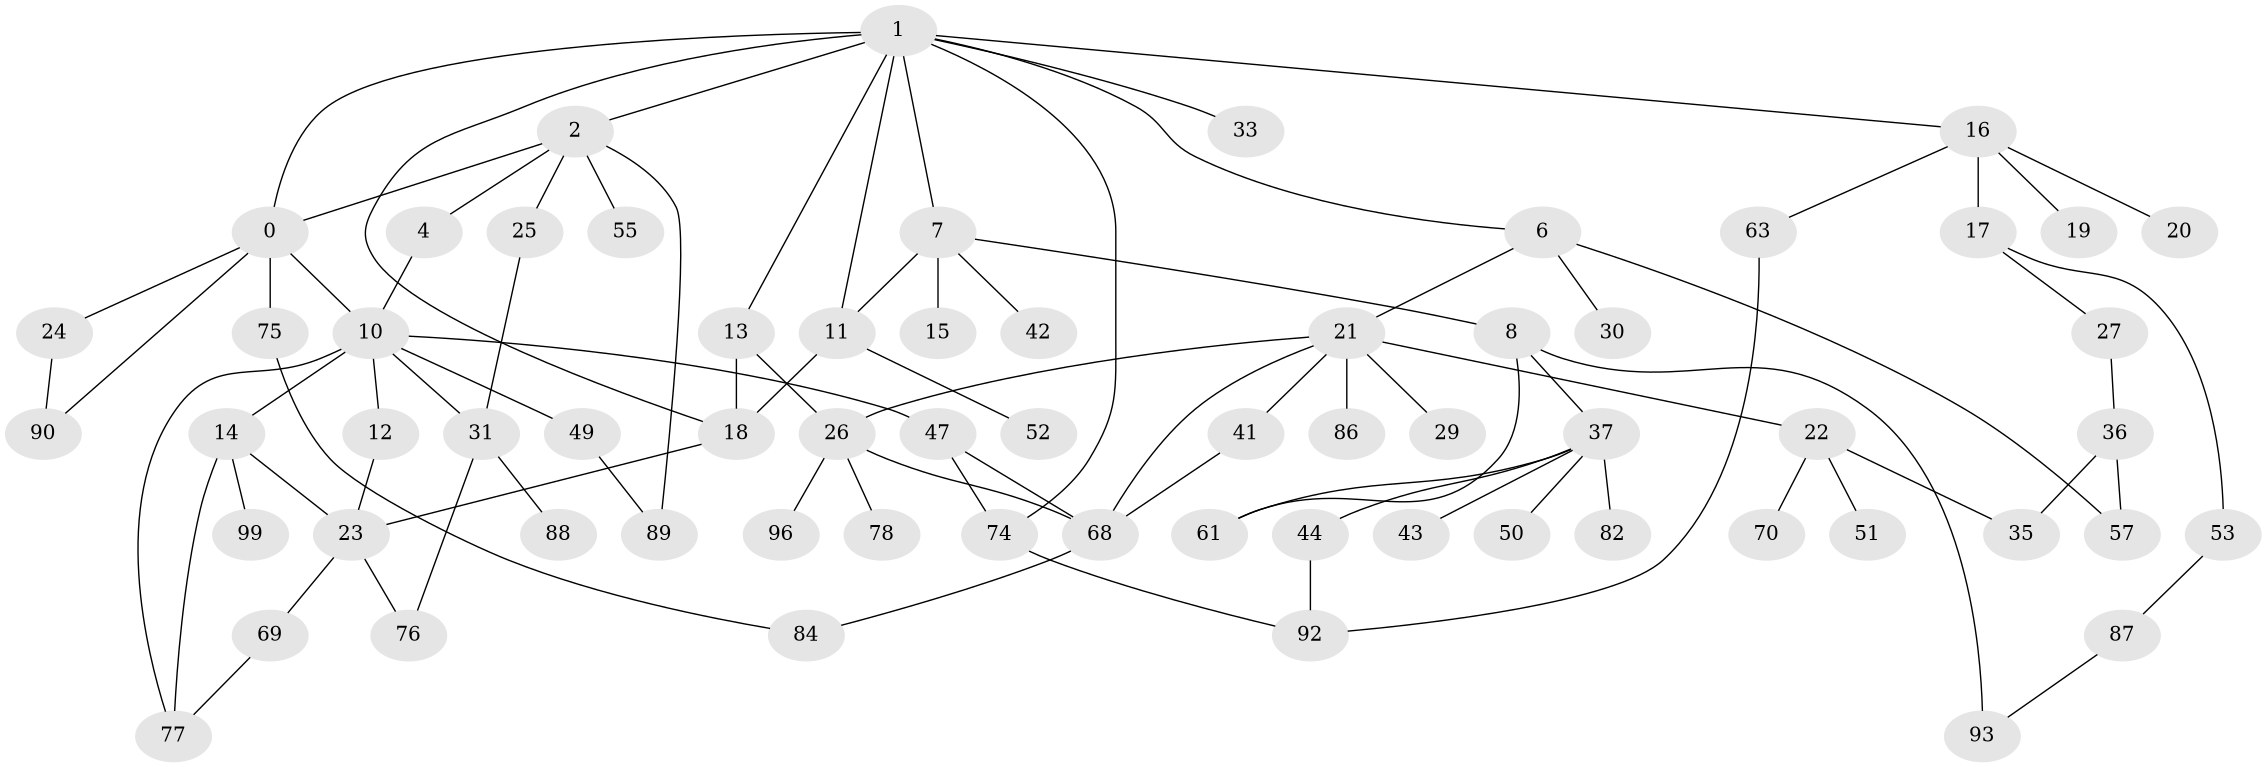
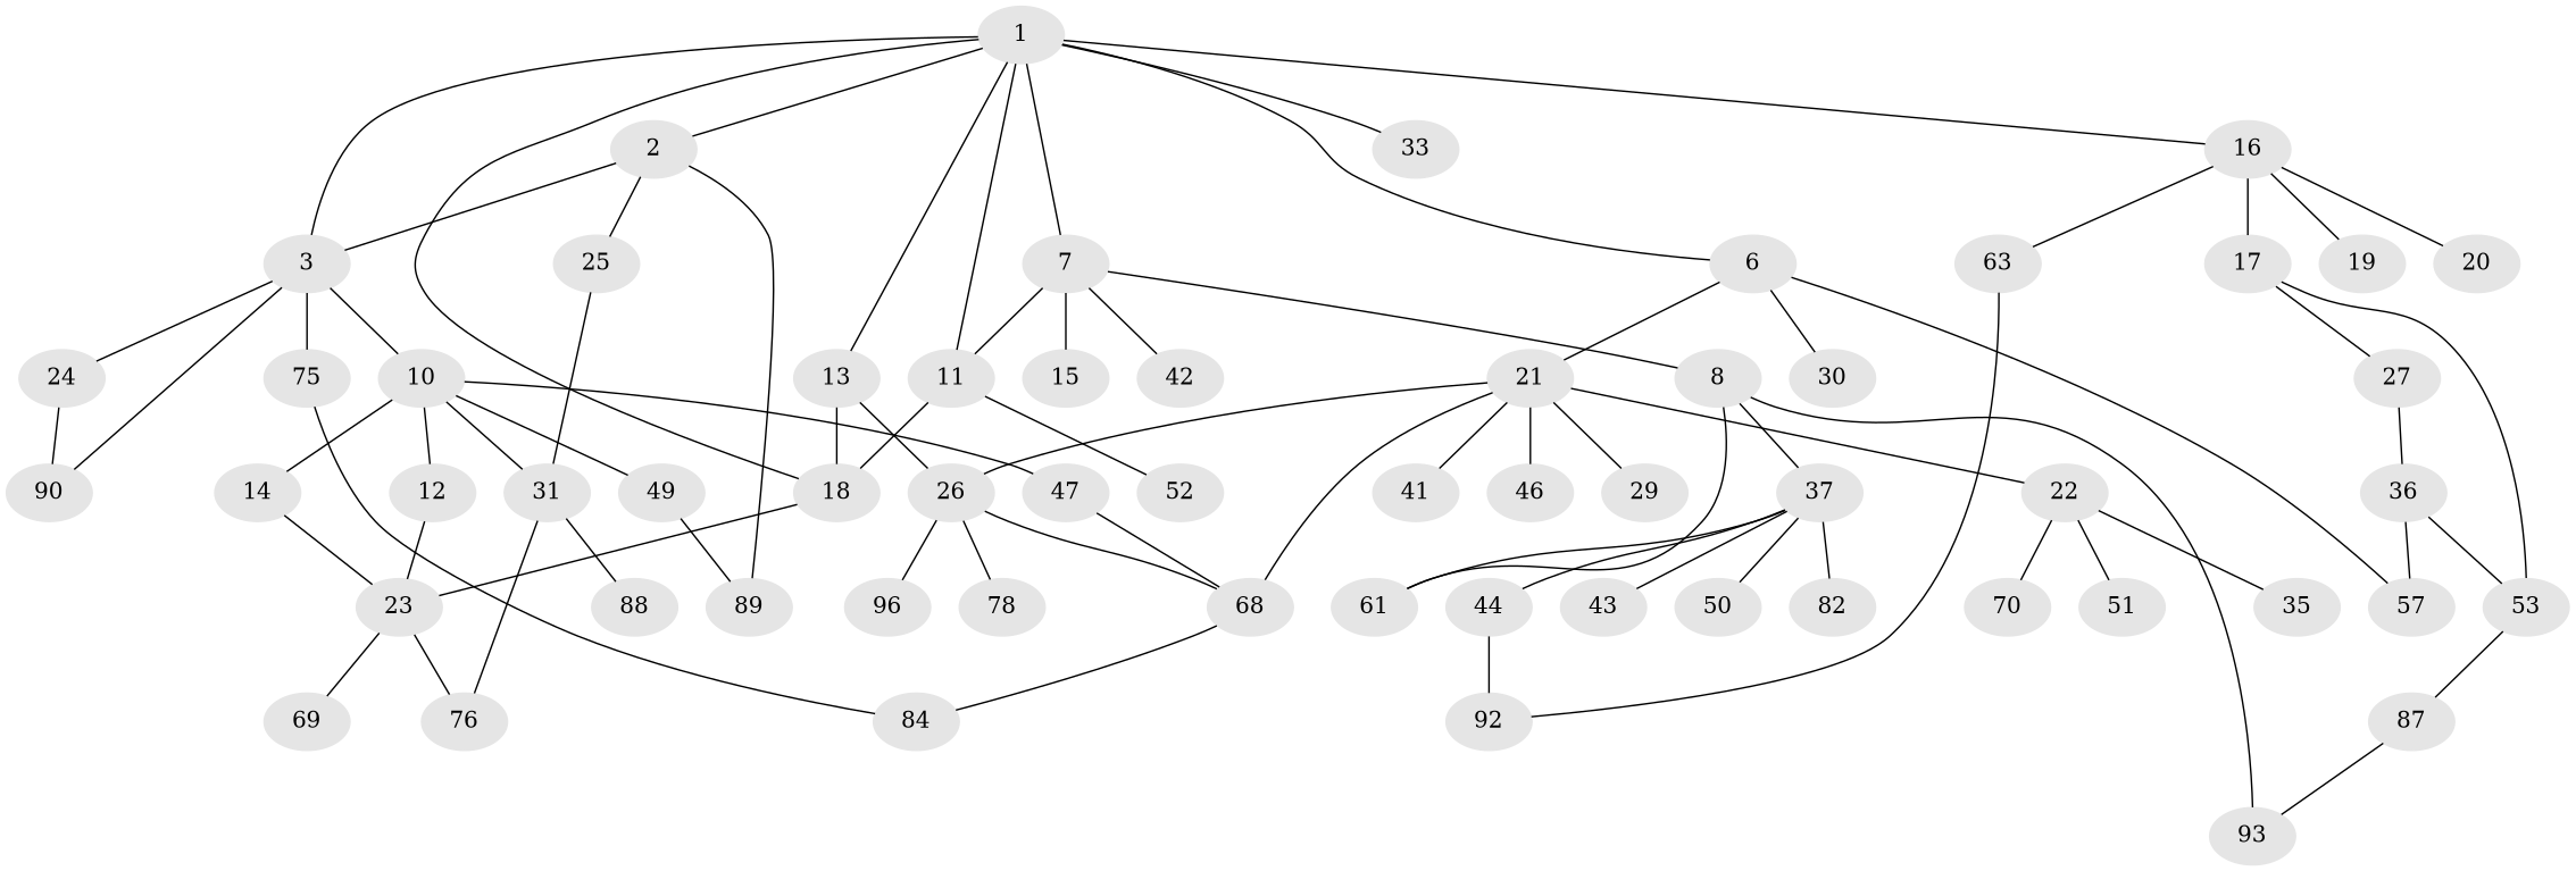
  graph {
    node [color=gray90 style=filled]
    1 [super="+5"]
    2 [super="+9"]
-   3 [super="+34" label=0]
+   3 [super="+34"]
    6 [super="+38"]
    7 [super="+67"]
    11 [super="+45"]
    13
    16 [super="+46"]
    18 [super="+80"]
    33
-   74
-   4
    25
-   55 [super="+59"]
    89
    10 [super="+28"]
    24 [super="+54"]
    75
    90 [super="+94"]
    21 [super="+62"]
    30
    57 [super="+98"]
    8
    15 [super="+32"]
    42 [super="+65"]
    52
    26 [super="+72"]
    17 [super="+81"]
    19 [super="+71"]
    20
    63 [super="+66"]
    23 [super="+68"]
    92
    31 [super="+48"]
    12 [super="+91"]
    14 [super="+73"]
    47
    49 [super="+60"]
-   77 [super="+79"]
    84
    22 [super="+39"]
    29
    41 [super="+85"]
    n44 [label=68 super="+83"]
-   86
+   86 [label=46]
    37 [super="+40"]
    61 [super="+64"]
    93 [super="+95"]
    43
    44 [super="+100"]
    50
    82
-   99
    76
    88
    69
    78
    96
    27
    53
    36 [super="+97"]
    87
    35
    51 [super="+56"]
    70
    1 -- 2
    1 -- 3
    1 -- 6
    1 -- 7
    1 -- 11
    1 -- 13
    1 -- 16
    1 -- 18
    1 -- 33
-   1 -- 74
    2 -- 3
-   2 -- 4
    2 -- 25
-   2 -- 55
    2 -- 89
    3 -- 10
    3 -- 24
    3 -- 75
    3 -- 90
    6 -- 21
    6 -- 30
    6 -- 57
    7 -- 11
    7 -- 8
    7 -- 15
    7 -- 42
    11 -- 18
    11 -- 52
    13 -- 18
    13 -- 26 [weight=2]
    16 -- 17
    16 -- 19
    16 -- 20
    16 -- 63
    18 -- 23
-   74 -- 92
-   4 -- 10
    25 -- 31
    10 -- 31
    10 -- 12
    10 -- 14
    10 -- 47
    10 -- 49
-   10 -- 77
    24 -- 90
    75 -- 84
    21 -- 26
    21 -- 22
    21 -- 29
    21 -- 41
    21 -- n44
    21 -- 86
    8 -- 37
    8 -- 61
    8 -- 93
    26 -- n44
    26 -- 78
    26 -- 96
    17 -- 27
    17 -- 53
    63 -- 92
    23 -- 76
    23 -- 69
    31 -- 76
    31 -- 88
    12 -- 23
    14 -- 23
-   14 -- 77
-   14 -- 99
-   47 -- 74
    47 -- n44
    49 -- 89
    22 -- 35
    22 -- 51
    22 -- 70
-   41 -- n44
    n44 -- 84
    37 -- 61
    37 -- 43
    37 -- 44
    37 -- 50
    37 -- 82
    44 -- 92
-   69 -- 77
    27 -- 36
    53 -- 87
    36 -- 57
-   36 -- 35
+   36 -- 53
    87 -- 93
  }
